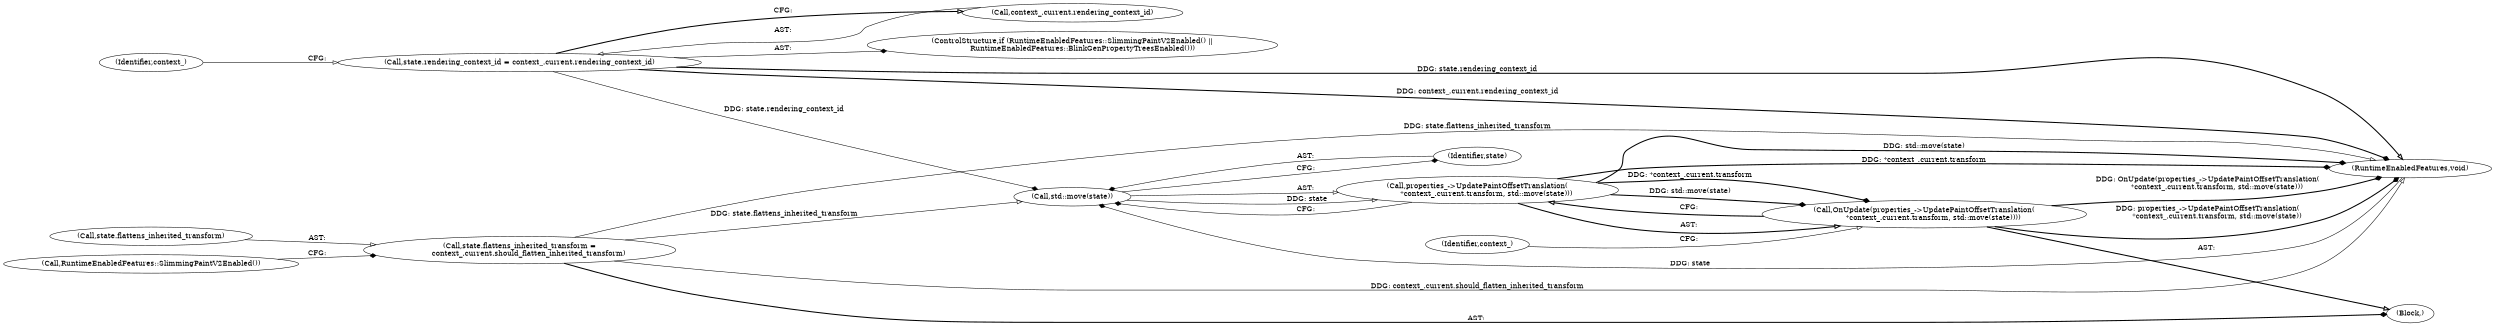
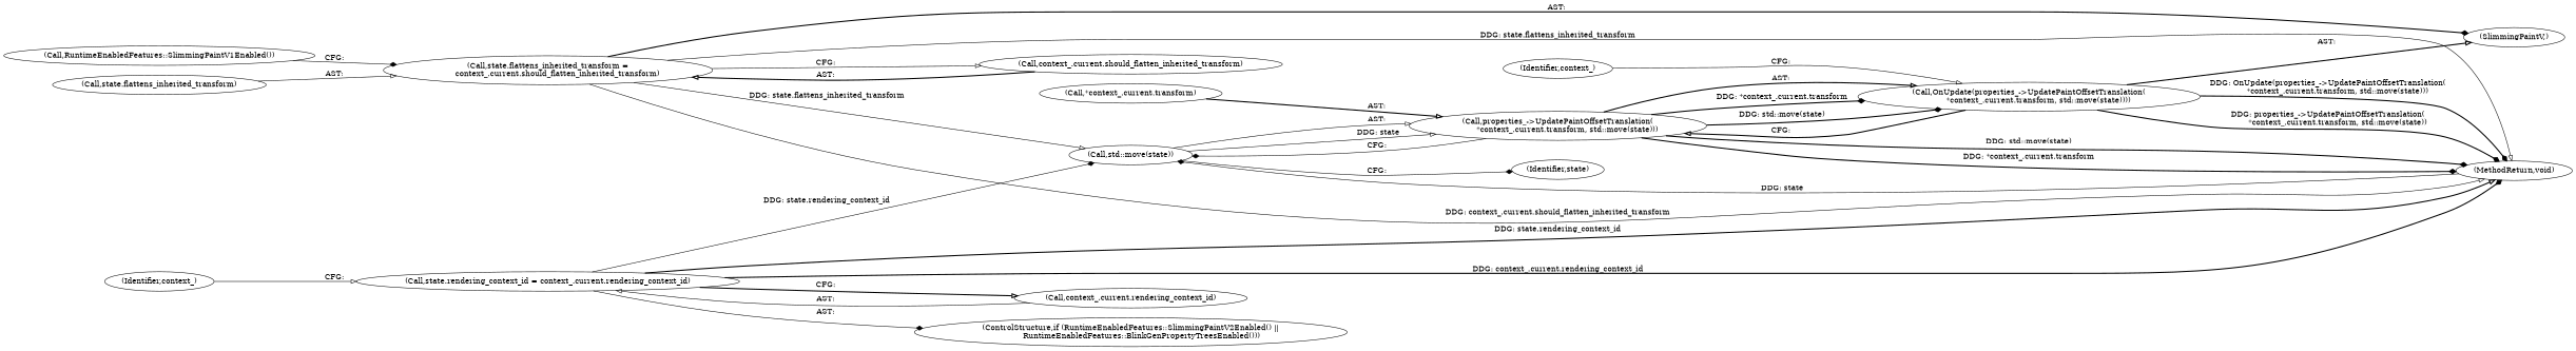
  digraph {
    rankdir=LR
    edge [arrowhead=onormal style=solid]
    n1 [label="(Call,std::move(state))"]
    n2 [label="(Call,properties_->UpdatePaintOffsetTranslation(\n        *context_.current.transform, std::move(state)))"]
    n3 [label="(Identifier,state)"]
-   n4 [label="(RuntimeEnabledFeatures,void)"]
+   n4 [label="(MethodReturn,void)"]
    n5 [label="(Call,OnUpdate(properties_->UpdatePaintOffsetTranslation(\n        *context_.current.transform, std::move(state))))"]
    n6 [label="(Call,state.rendering_context_id = context_.current.rendering_context_id)"]
    n7 [label="(Call,context_.current.rendering_context_id)"]
    n8 [label="(ControlStructure,if (RuntimeEnabledFeatures::SlimmingPaintV2Enabled() ||\n         RuntimeEnabledFeatures::BlinkGenPropertyTreesEnabled()))"]
    n9 [label="(Call,state.flattens_inherited_transform =\n        context_.current.should_flatten_inherited_transform)"]
-   n10 [label="(Block,)"]
+   n10 [label="(SlimmingPaintV,)"]
+   n11 [label="(Call,context_.current.should_flatten_inherited_transform)"]
    n12 [label="(Identifier,context_)"]
    n13 [label="(Identifier,context_)"]
    n14 [label="(Call,state.flattens_inherited_transform)"]
-   n15 [label="(Call,RuntimeEnabledFeatures::SlimmingPaintV2Enabled())"]
+   n15 [label="(Call,RuntimeEnabledFeatures::SlimmingPaintV1Enabled())"]
+   n16 [label="(Call,*context_.current.transform)"]
    n1 -> n2 [label="AST: "]
    n1 -> n2 [label="DDG: state"]
    n1 -> n3 [arrowhead=diamond label="CFG: "]
    n2 -> n1 [arrowhead=diamond label="CFG: "]
    n2 -> n4 [arrowhead=diamond label="DDG: std::move(state)" style=bold]
    n2 -> n4 [arrowhead=diamond label="DDG: *context_.current.transform" style=bold]
    n2 -> n5 [label="AST: " style=bold]
    n2 -> n5 [arrowhead=diamond label="DDG: *context_.current.transform" style=bold]
    n2 -> n5 [arrowhead=diamond label="DDG: std::move(state)" style=bold]
-   n3 -> n1 [arrowhead=diamond label="AST: "]
    n4 -> n1 [arrowhead=diamond label="DDG: state"]
    n5 -> n2 [label="CFG: " style=bold]
    n5 -> n4 [arrowhead=diamond label="DDG: OnUpdate(properties_->UpdatePaintOffsetTranslation(\n        *context_.current.transform, std::move(state)))" style=bold]
    n5 -> n4 [arrowhead=diamond label="DDG: properties_->UpdatePaintOffsetTranslation(\n        *context_.current.transform, std::move(state))" style=bold]
    n5 -> n10 [label="AST: " style=bold]
    n6 -> n1 [arrowhead=diamond label="DDG: state.rendering_context_id"]
    n6 -> n4 [label="DDG: state.rendering_context_id" style=bold]
    n6 -> n4 [arrowhead=diamond label="DDG: context_.current.rendering_context_id" style=bold]
    n6 -> n7 [label="CFG: " style=bold]
    n6 -> n8 [arrowhead=diamond label="AST: "]
    n7 -> n6 [label="AST: "]
    n9 -> n1 [label="DDG: state.flattens_inherited_transform"]
    n9 -> n4 [label="DDG: state.flattens_inherited_transform"]
    n9 -> n4 [label="DDG: context_.current.should_flatten_inherited_transform"]
    n9 -> n10 [arrowhead=diamond label="AST: " style=bold]
+   n9 -> n11 [label="CFG: "]
+   n11 -> n9 [label="AST: " style=bold]
    n12 -> n5 [label="CFG: "]
    n13 -> n6 [label="CFG: "]
    n14 -> n9 [label="AST: "]
    n15 -> n9 [arrowhead=diamond label="CFG: "]
+   n16 -> n2 [label="AST: " style=bold]
  }
